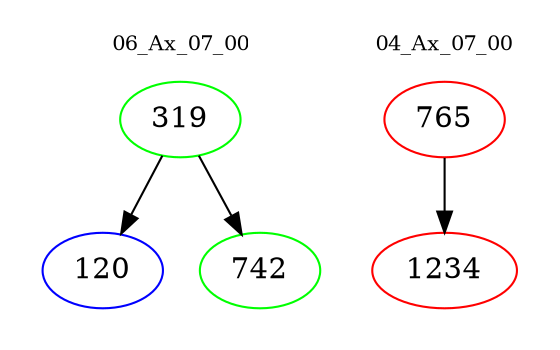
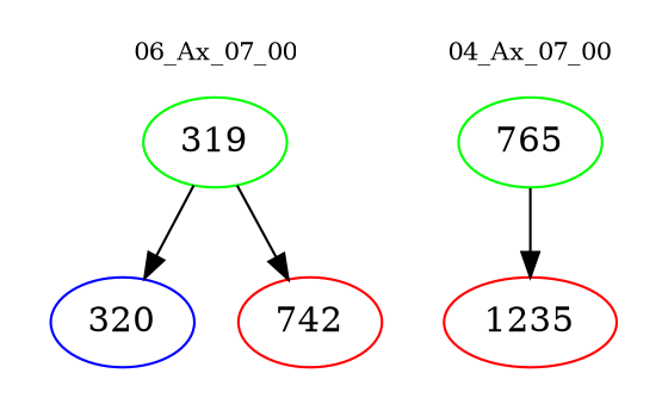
  digraph {
    node [color=green]
    edge [color=black]
    n1 [label=319]
-   n2 [color=blue label=120]
-   n3 [label=742]
-   n4 [color=red label=765]
-   n5 [color=red label=1234]
+   n2 [color=blue label=320]
+   n3 [color=red label=742]
+   n4 [label=765]
+   n5 [color=red label=1235]
    subgraph cluster_1 {
      color=white
      fontsize=10
      label="06_Ax_07_00"
      n1
      n2
      n3
    }
    subgraph cluster_2 {
      color=white
      fontsize=10
      label="04_Ax_07_00"
      n4
      n5
    }
    n1 -> n2
    n1 -> n3
    n4 -> n5
  }
